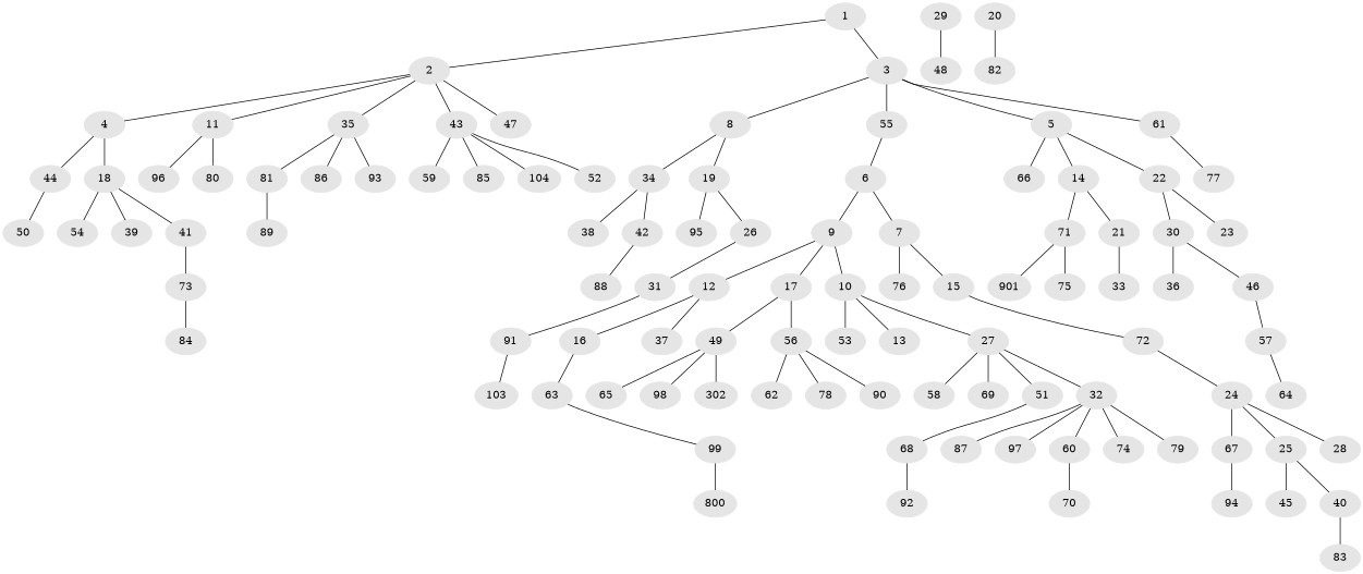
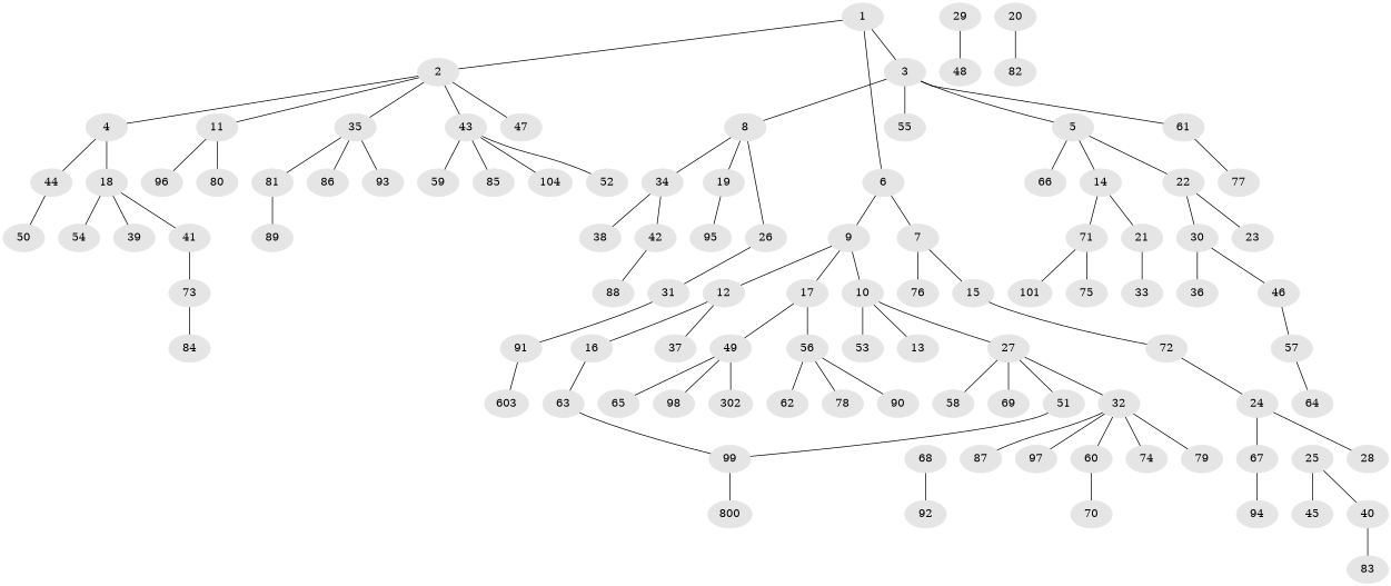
  graph {
    node [color=gray90 style=filled]
    1
    2
    3
    6
    4
    11
    35
    43
    47
    5
    8
    55
    61
    7
    9
    18
    44
    80
    96
    81
    86
    93
    52
    59
    85
    104
    14
    22
    66
    19
    34
    77
    39
    41
    54
    50
    21
    71
    23
    30
    15
    76
    10
    12
    17
    72
    26
    95
    38
    42
    13
    27
    53
    16
    37
    49
    56
    32
    51
    58
    69
    29
    48
    63
    20
    82
    33
    75
-   101 [label=901]
+   101
    24
    25
    28
    67
    99
    65
    98
    n77 [label=302]
    62
    78
    90
    73
    31
    36
    46
    40
    45
    94
    83
    91
    60
    74
    79
    87
    97
    68
    57
-   103
+   103 [label=603]
    70
    88
    89
    84
    64
    92
    n104 [label=800]
    1 -- 2
    1 -- 3
-   55 -- 6
+   1 -- 6
    2 -- 4
    2 -- 11
    2 -- 35
    2 -- 43
    2 -- 47
    3 -- 5
    3 -- 8
    3 -- 55
    3 -- 61
    6 -- 7
    6 -- 9
    4 -- 18
    4 -- 44
    11 -- 80
    11 -- 96
    35 -- 81
    35 -- 86
    35 -- 93
    43 -- 52
    43 -- 59
    43 -- 85
    43 -- 104
    5 -- 14
    5 -- 22
    5 -- 66
    8 -- 19
    8 -- 34
    61 -- 77
    7 -- 15
    7 -- 76
    9 -- 10
    9 -- 12
    9 -- 17
    18 -- 39
    18 -- 41
    18 -- 54
    44 -- 50
    81 -- 89
    14 -- 21
    14 -- 71
    22 -- 23
    22 -- 30
-   19 -- 26
+   8 -- 26
    19 -- 95
    34 -- 38
    34 -- 42
    41 -- 73
    21 -- 33
    71 -- 75
    71 -- 101
    30 -- 36
    30 -- 46
    15 -- 72
    10 -- 13
    10 -- 27
    10 -- 53
    12 -- 16
    12 -- 37
    17 -- 49
    17 -- 56
    72 -- 24
    26 -- 31
    42 -- 88
    27 -- 32
    27 -- 51
    27 -- 58
    27 -- 69
    16 -- 63
    49 -- 65
    49 -- 98
    49 -- n77
    56 -- 62
    56 -- 78
    56 -- 90
    32 -- 60
    32 -- 74
    32 -- 79
    32 -- 87
    32 -- 97
-   51 -- 68
+   51 -- 99
    29 -- 48
    63 -- 99
    20 -- 82
-   24 -- 25
    24 -- 28
    24 -- 67
    25 -- 40
    25 -- 45
    67 -- 94
    99 -- n104
    73 -- 84
    31 -- 91
    46 -- 57
    40 -- 83
    91 -- 103
    60 -- 70
    68 -- 92
    57 -- 64
  }
